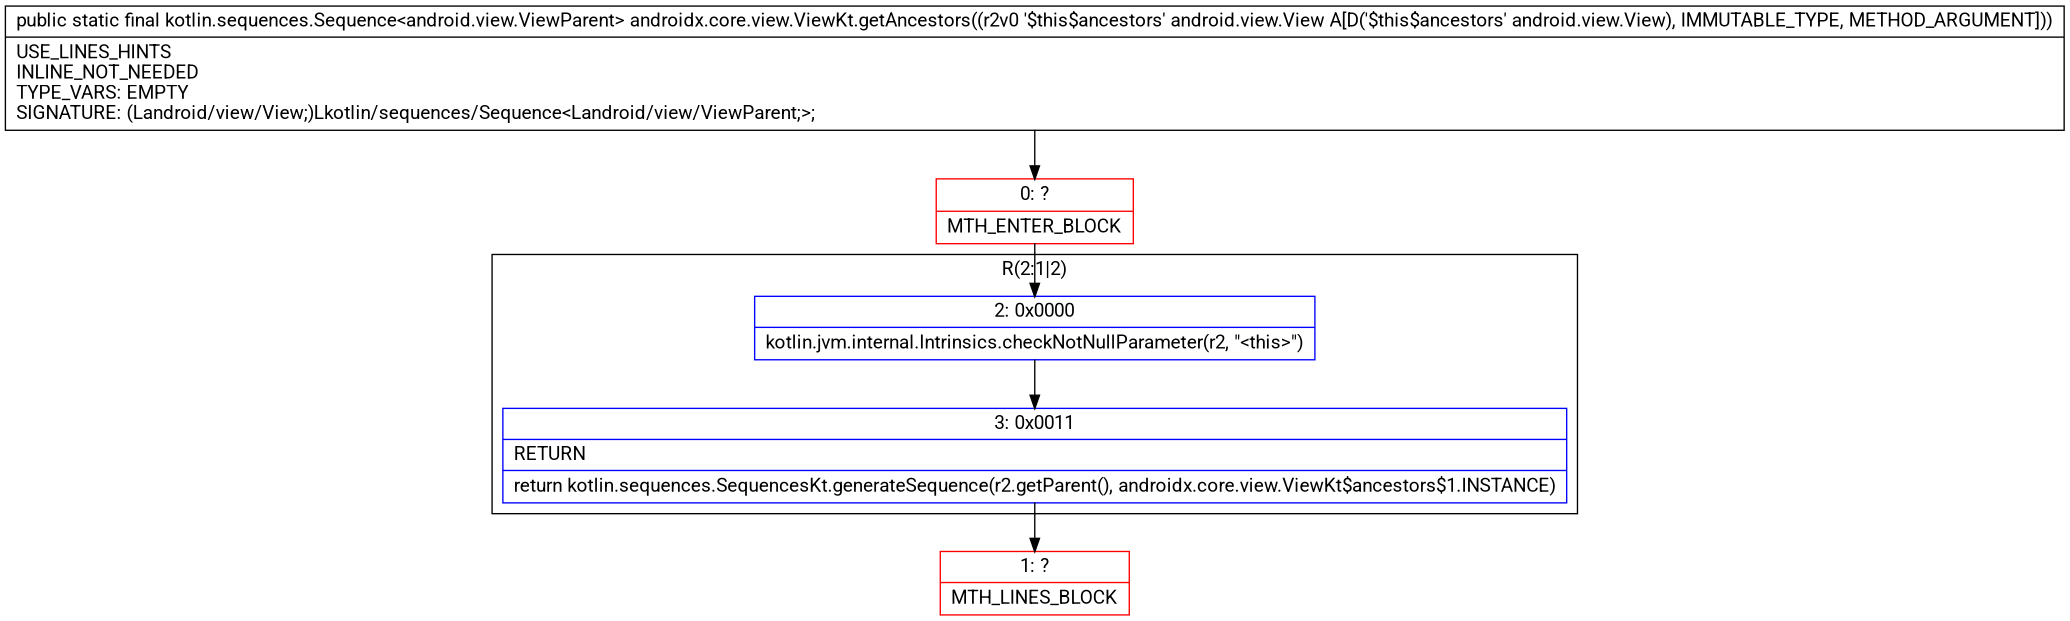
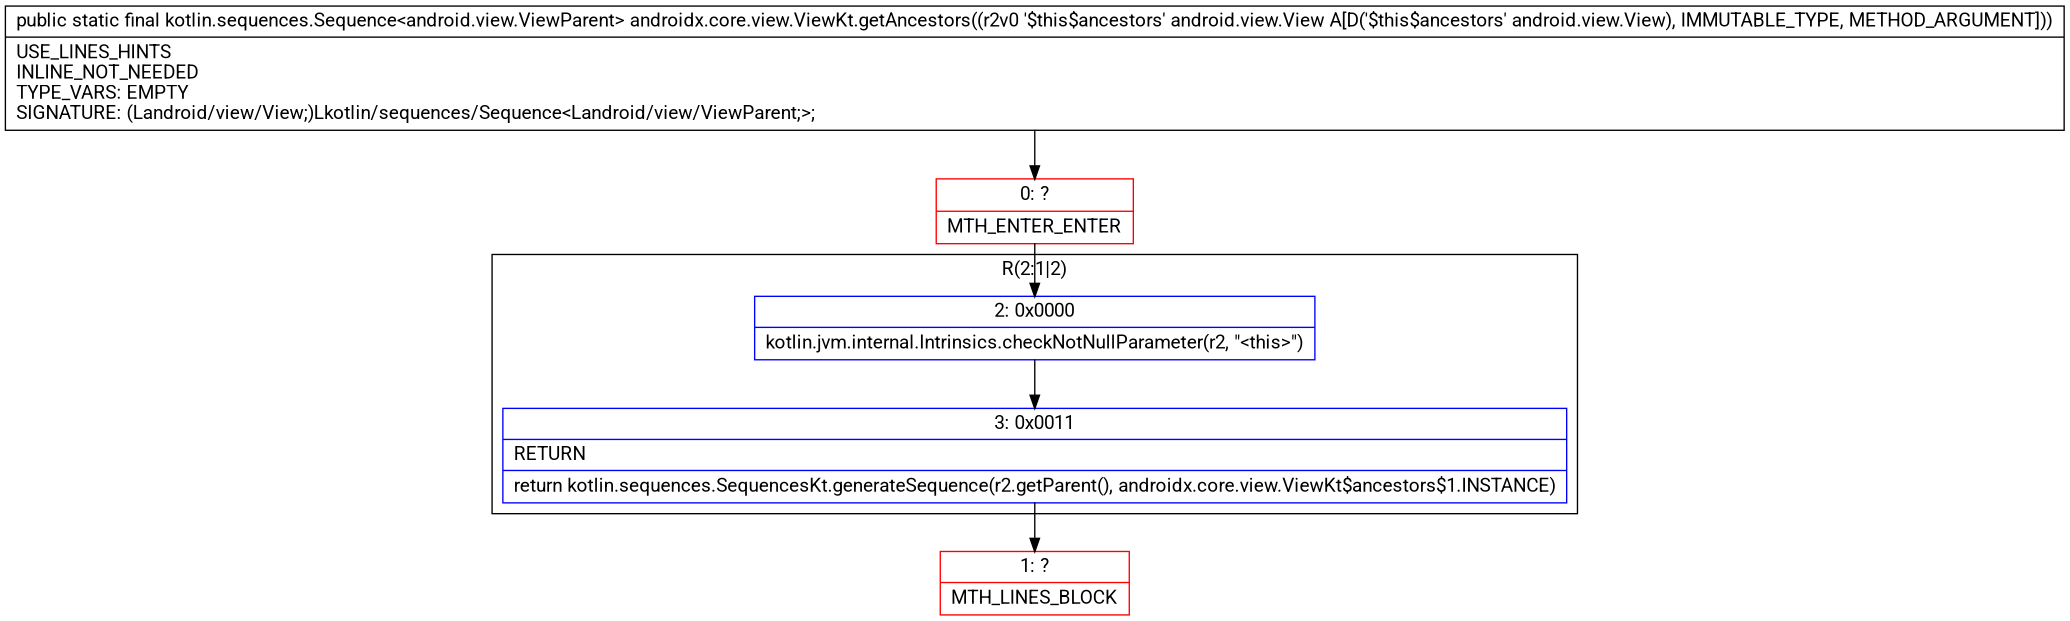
  digraph {
    fontname=Roboto
    node [color=blue fontname=Roboto shape=record]
    edge [fontname=Roboto]
    n1 [label="{2\:\ 0x0000|kotlin.jvm.internal.Intrinsics.checkNotNullParameter(r2, \"\<this\>\")\l}"]
    n2 [label="{3\:\ 0x0011|RETURN\l|return kotlin.sequences.SequencesKt.generateSequence(r2.getParent(), androidx.core.view.ViewKt$ancestors$1.INSTANCE)\l}"]
    n3 [color=red label="{1\:\ ?|MTH_LINES_BLOCK\l}"]
-   n4 [color=red label="{0\:\ ?|MTH_ENTER_BLOCK\l}"]
+   n4 [color=red label="{0\:\ ?|MTH_ENTER_ENTER\l}"]
    n5 [label="{public static final kotlin.sequences.Sequence\<android.view.ViewParent\> androidx.core.view.ViewKt.getAncestors((r2v0 '$this$ancestors' android.view.View A[D('$this$ancestors' android.view.View), IMMUTABLE_TYPE, METHOD_ARGUMENT]))  | USE_LINES_HINTS\lINLINE_NOT_NEEDED\lTYPE_VARS: EMPTY\lSIGNATURE: (Landroid\/view\/View;)Lkotlin\/sequences\/Sequence\<Landroid\/view\/ViewParent;\>;\l}" color=""]
    subgraph cluster_1 {
      label="R(2:1|2)"
      n1
      n2
    }
    n1 -> n2
    n2 -> n3
    n4 -> n1
    n5 -> n4
  }
